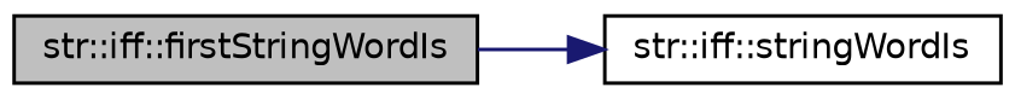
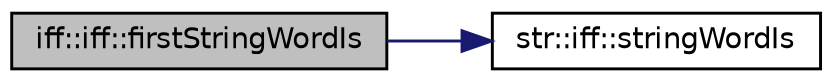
  digraph {
    rankdir=LR
    node [color=black fontname=Helvetica fontsize=10 shape=record style=filled]
-   n1 [fillcolor=grey75 fontcolor=black height=0.2 label="str::iff::firstStringWordIs" width=0.4]
+   n1 [fillcolor=grey75 fontcolor=black height=0.2 label="iff::iff::firstStringWordIs" width=0.4]
    n2 [fillcolor=white height=0.2 label="str::iff::stringWordIs" width=0.4]
    n1 -> n2 [color=midnightblue fontname=Helvetica fontsize=10 labelfontname=Helvetica labelfontsize=10 style=solid]
  }
